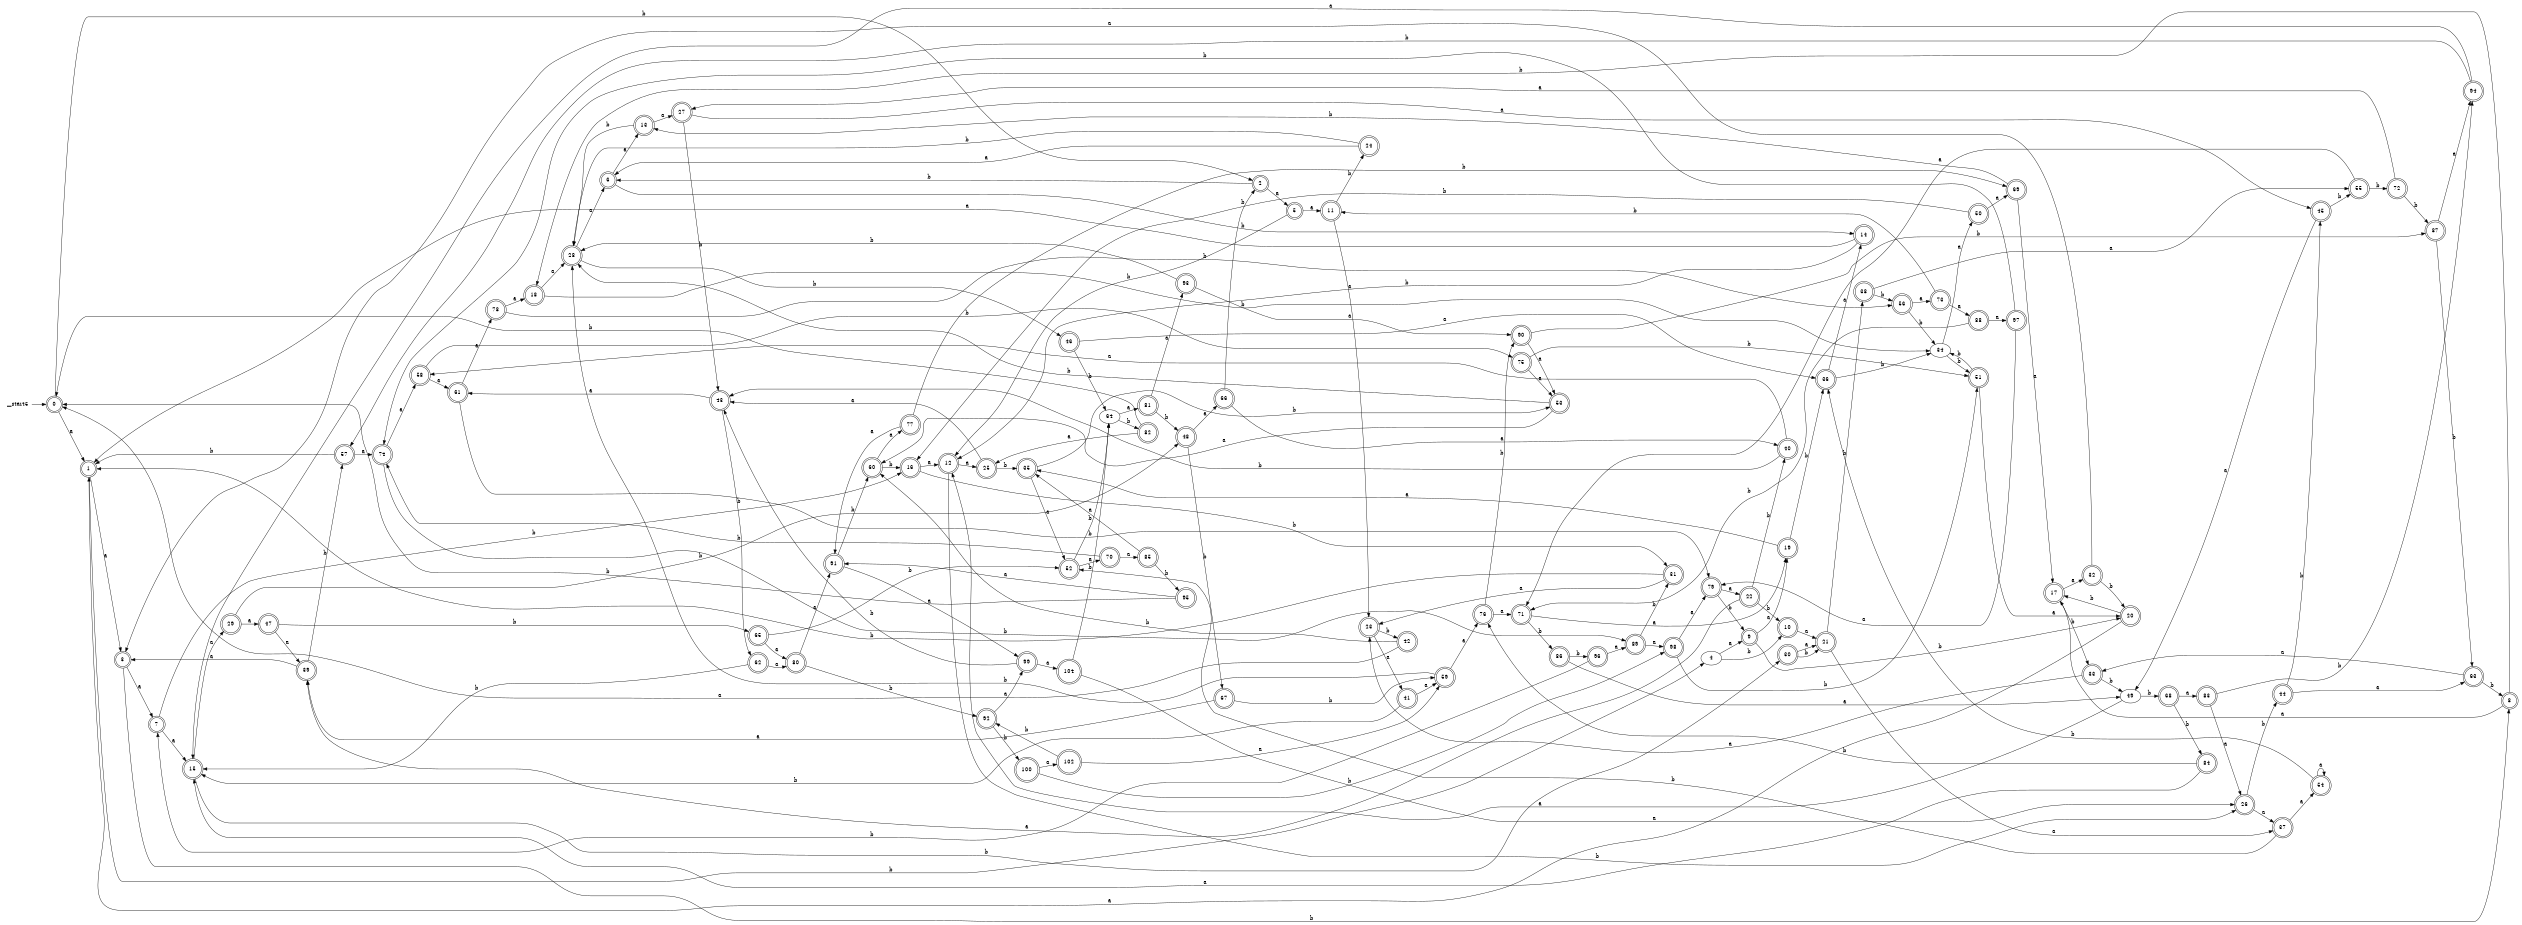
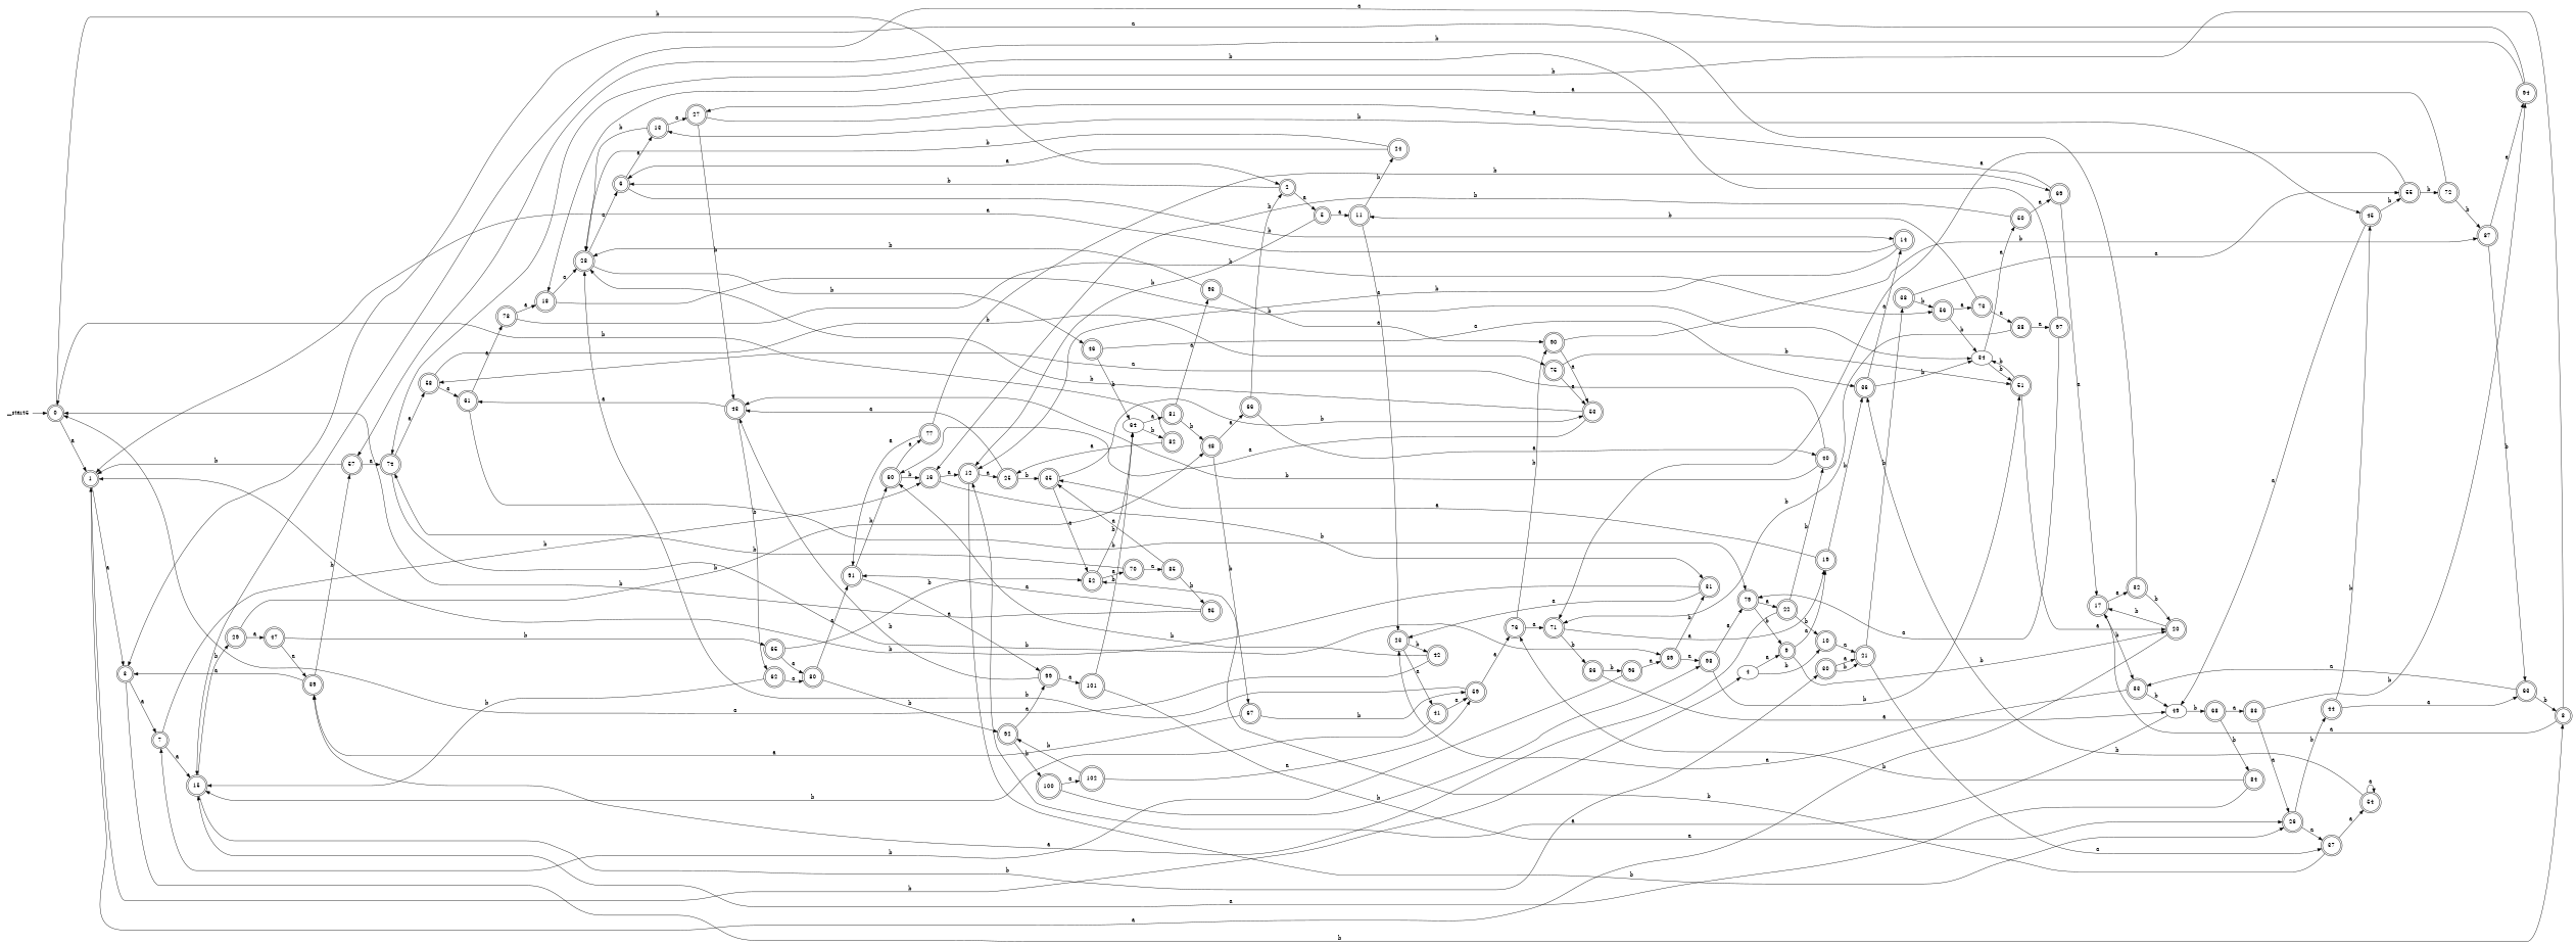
  digraph {
    rankdir=LR
    node [shape=doublecircle]
    n1 [label=__start5 shape=none]
    0
    1
    2
    3
    4 [shape=""]
    5
    6
    7
    8
    9
    10
    11
    12
    13
    14
    15
    16
    17
    18
    19
    20
    21
    23
    24
    25
    26
    27
    28
    29
    30
    31
    32
    33
    34 [shape=""]
    35
    36
    37
    38
    22
    39
    40
    41
    42
    43
    44
    45
    46
    47
    48
    49 [shape=""]
    50
    51
    52
    53
    54
    55
    56
    57
    58
    59
    60
    61
    62
    63
    64 [shape=""]
    65
    66
    67
    68
    69
    70
    71
    72
    73
    74
    75
    76
    77
    78
    79
    80
    81
    82
    83
    84
    85
    86
    87
    88
    89
    90
    91
    92
    93
    94
    95
    96
    97
    98
    99
    100
-   101 [label=104]
+   101
    102
    n1 -> 0
    0 -> 1 [label=a]
    0 -> 2 [label=b]
    1 -> 3 [label=a]
    1 -> 4 [label=b]
    2 -> 5 [label=a]
    2 -> 6 [label=b]
    3 -> 7 [label=a]
    3 -> 8 [label=b]
    4 -> 9 [label=a]
    4 -> 10 [label=b]
    5 -> 11 [label=a]
    5 -> 12 [label=b]
    6 -> 13 [label=a]
    6 -> 14 [label=b]
    7 -> 15 [label=a]
    7 -> 16 [label=b]
    8 -> 17 [label=a]
    8 -> 18 [label=b]
    9 -> 19 [label=a]
    9 -> 20 [label=b]
    10 -> 21 [label=a]
    11 -> 23 [label=a]
    11 -> 24 [label=b]
    12 -> 25 [label=a]
    12 -> 26 [label=b]
    13 -> 27 [label=a]
    13 -> 28 [label=b]
    14 -> 1 [label=a]
    14 -> 12 [label=b]
-   15 -> 29 [label=a]
+   15 -> 29 [label=b]
    15 -> 30 [label=b]
    16 -> 12 [label=a]
    16 -> 31 [label=b]
    17 -> 32 [label=a]
    17 -> 33 [label=b]
    18 -> 28 [label=a]
    18 -> 34 [label=b]
    19 -> 35 [label=a]
    19 -> 36 [label=b]
    20 -> 1 [label=a]
    20 -> 17 [label=b]
    21 -> 37 [label=a]
    21 -> 38 [label=b]
    23 -> 41 [label=a]
    23 -> 42 [label=b]
    24 -> 6 [label=a]
    24 -> 28 [label=b]
    25 -> 35 [label=b]
    25 -> 43 [label=a]
    26 -> 37 [label=a]
    26 -> 44 [label=b]
    27 -> 43 [label=b]
    27 -> 45 [label=a]
    28 -> 6 [label=a]
    28 -> 46 [label=b]
    29 -> 47 [label=a]
    29 -> 48 [label=b]
    30 -> 21 [label=a]
    30 -> 21 [label=b]
    31 -> 1 [label=b]
    31 -> 23 [label=a]
    32 -> 3 [label=a]
    32 -> 20 [label=b]
    33 -> 23 [label=a]
    33 -> 49 [label=b]
    34 -> 50 [label=a]
    34 -> 51 [label=b]
    35 -> 52 [label=a]
    35 -> 53 [label=b]
    36 -> 14 [label=a]
    36 -> 34 [label=b]
    37 -> 52 [label=b]
    37 -> 54 [label=a]
    38 -> 55 [label=a]
    38 -> 56 [label=b]
    22 -> 10 [label=b]
    22 -> 39 [label=a]
    22 -> 40 [label=b]
    39 -> 3 [label=a]
    39 -> 57 [label=b]
    40 -> 43 [label=b]
    40 -> 58 [label=a]
    41 -> 15 [label=b]
    41 -> 59 [label=a]
    42 -> 0 [label=a]
    42 -> 60 [label=b]
    43 -> 61 [label=a]
    43 -> 62 [label=b]
    44 -> 45 [label=b]
    44 -> 63 [label=a]
    45 -> 49 [label=a]
    45 -> 55 [label=b]
    46 -> 36 [label=a]
    46 -> 64 [label=b]
    47 -> 39 [label=a]
    47 -> 65 [label=b]
    48 -> 66 [label=a]
    48 -> 67 [label=b]
    49 -> 12 [label=a]
    49 -> 68 [label=b]
    50 -> 16 [label=b]
    50 -> 69 [label=a]
    51 -> 20 [label=a]
    51 -> 34 [label=b]
    52 -> 64 [label=b]
    52 -> 70 [label=a]
    53 -> 28 [label=b]
    53 -> 60 [label=a]
    54 -> 36 [label=b]
    54 -> 54 [label=a]
    55 -> 71 [label=a]
    55 -> 72 [label=b]
    56 -> 34 [label=b]
    56 -> 73 [label=a]
    57 -> 1 [label=b]
    57 -> 74 [label=a]
    58 -> 61 [label=a]
    58 -> 75 [label=b]
    59 -> 28 [label=b]
    59 -> 76 [label=a]
    60 -> 16 [label=b]
    60 -> 77 [label=a]
    61 -> 78 [label=a]
    61 -> 79 [label=b]
    62 -> 15 [label=b]
    62 -> 80 [label=a]
    63 -> 8 [label=b]
    63 -> 33 [label=a]
    64 -> 81 [label=a]
    64 -> 82 [label=b]
    65 -> 52 [label=b]
    65 -> 80 [label=a]
    66 -> 2 [label=b]
    66 -> 40 [label=a]
    67 -> 39 [label=a]
    67 -> 59 [label=b]
    68 -> 83 [label=a]
    68 -> 84 [label=b]
    69 -> 13 [label=b]
    69 -> 17 [label=a]
    70 -> 74 [label=b]
    70 -> 85 [label=a]
    71 -> 19 [label=a]
    71 -> 86 [label=b]
    72 -> 27 [label=a]
    72 -> 87 [label=b]
    73 -> 11 [label=b]
    73 -> 88 [label=a]
    74 -> 58 [label=a]
    74 -> 89 [label=b]
    75 -> 51 [label=b]
    75 -> 53 [label=a]
    76 -> 71 [label=a]
    76 -> 90 [label=b]
    77 -> 69 [label=b]
    77 -> 91 [label=a]
    78 -> 18 [label=a]
    78 -> 56 [label=b]
    79 -> 9 [label=b]
    79 -> 22 [label=a]
    80 -> 91 [label=a]
    80 -> 92 [label=b]
    81 -> 48 [label=b]
    81 -> 93 [label=a]
    82 -> 0 [label=b]
    82 -> 25 [label=a]
    83 -> 26 [label=a]
    83 -> 94 [label=b]
    84 -> 15 [label=a]
    84 -> 76 [label=b]
    85 -> 35 [label=a]
    85 -> 95 [label=b]
    86 -> 49 [label=a]
    86 -> 96 [label=b]
    87 -> 63 [label=b]
    87 -> 94 [label=a]
    88 -> 71 [label=b]
    88 -> 97 [label=a]
    89 -> 31 [label=b]
    89 -> 98 [label=a]
    90 -> 53 [label=a]
    90 -> 87 [label=b]
    91 -> 60 [label=b]
    91 -> 99 [label=a]
    92 -> 99 [label=a]
    92 -> 100 [label=b]
    93 -> 28 [label=b]
    93 -> 90 [label=a]
    94 -> 15 [label=a]
    94 -> 57 [label=b]
    95 -> 0 [label=b]
    95 -> 91 [label=a]
    96 -> 7 [label=b]
    96 -> 89 [label=a]
    97 -> 74 [label=b]
    97 -> 79 [label=a]
    98 -> 51 [label=b]
    98 -> 79 [label=a]
    99 -> 43 [label=b]
    99 -> 101 [label=a]
    100 -> 98 [label=b]
    100 -> 102 [label=a]
    101 -> 26 [label=a]
    101 -> 64 [label=b]
    102 -> 59 [label=a]
    102 -> 92 [label=b]
  }
